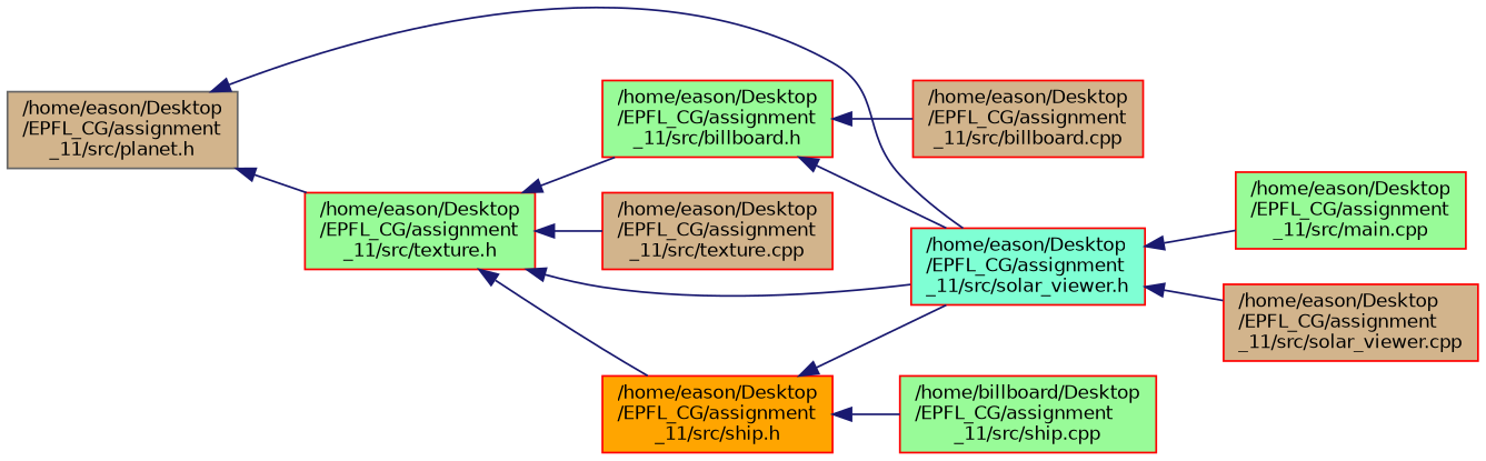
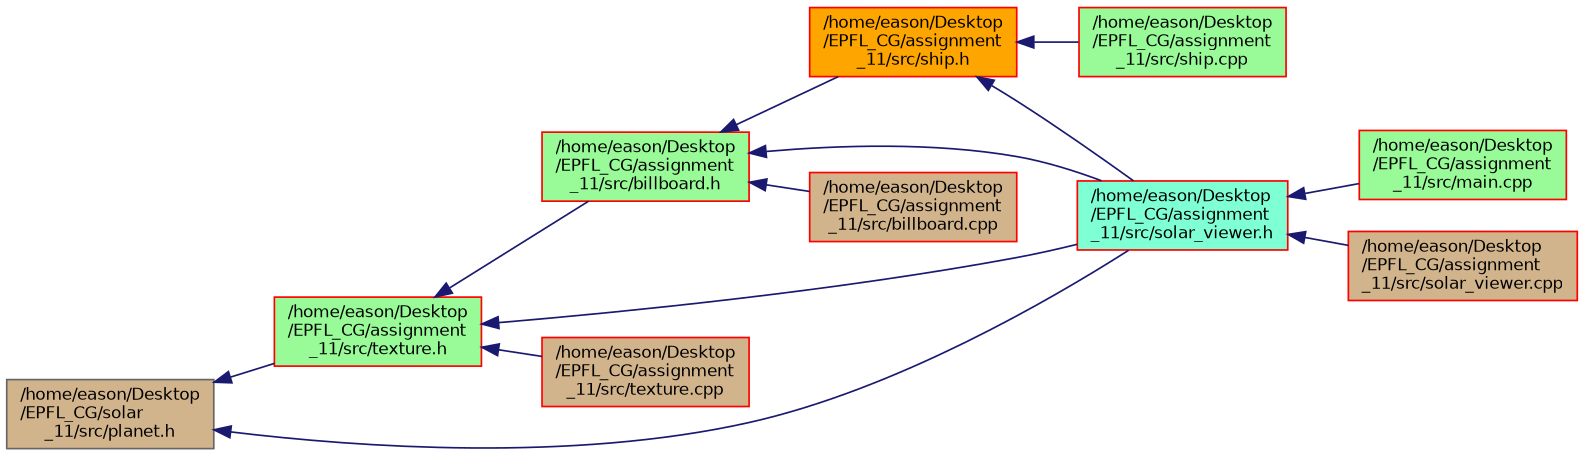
  digraph {
    rankdir=LR
    node [color=red fillcolor=palegreen fontname=Helvetica fontsize=10 shape=record style=filled]
    edge [color=midnightblue dir=back fontname=Helvetica fontsize=10 labelfontname=Helvetica labelfontsize=10 style=solid]
    n1 [fontcolor=black height=0.2 label="/home/eason/Desktop\l/EPFL_CG/assignment\l_11/src/texture.h" width=0.4]
    n2 [height=0.2 label="/home/eason/Desktop\l/EPFL_CG/assignment\l_11/src/billboard.h" width=0.4]
    n3 [fillcolor=aquamarine height=0.2 label="/home/eason/Desktop\l/EPFL_CG/assignment\l_11/src/solar_viewer.h" width=0.4]
    n4 [fillcolor=orange height=0.2 label="/home/eason/Desktop\l/EPFL_CG/assignment\l_11/src/ship.h" width=0.4]
    n5 [fillcolor=tan height=0.2 label="/home/eason/Desktop\l/EPFL_CG/assignment\l_11/src/texture.cpp" width=0.4]
    n6 [fillcolor=tan height=0.2 label="/home/eason/Desktop\l/EPFL_CG/assignment\l_11/src/billboard.cpp" width=0.4]
    n7 [height=0.2 label="/home/eason/Desktop\l/EPFL_CG/assignment\l_11/src/main.cpp" width=0.4]
    n8 [fillcolor=tan height=0.2 label="/home/eason/Desktop\l/EPFL_CG/assignment\l_11/src/solar_viewer.cpp" width=0.4]
-   n9 [color=gray40 fillcolor=tan height=0.2 label="/home/eason/Desktop\l/EPFL_CG/assignment\l_11/src/planet.h" width=0.4]
-   n10 [height=0.2 label="/home/billboard/Desktop\l/EPFL_CG/assignment\l_11/src/ship.cpp" width=0.4]
+   n9 [color=gray40 fillcolor=tan height=0.2 label="/home/eason/Desktop\l/EPFL_CG/solar\l_11/src/planet.h" width=0.4]
+   n10 [height=0.2 label="/home/eason/Desktop\l/EPFL_CG/assignment\l_11/src/ship.cpp" width=0.4]
    n1 -> n2
    n1 -> n3
-   n1 -> n4
+   n2 -> n4
    n1 -> n5
    n2 -> n3
    n2 -> n6
    n3 -> n7
    n3 -> n8
    n4 -> n3
    n4 -> n10
    n9 -> n1
    n9 -> n3
  }
